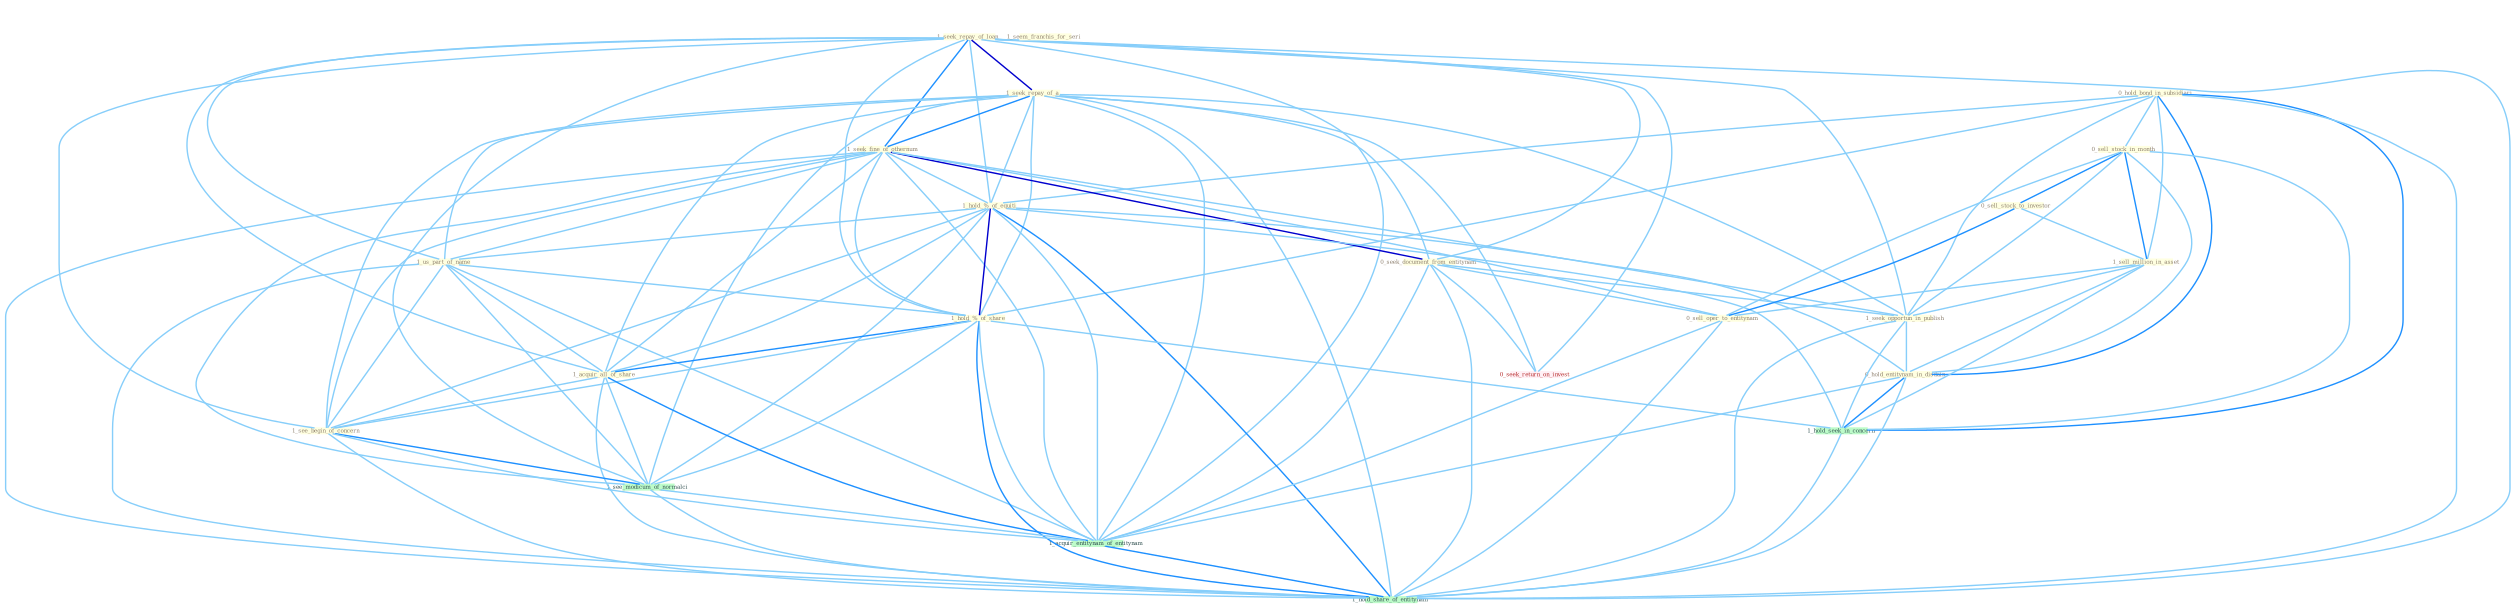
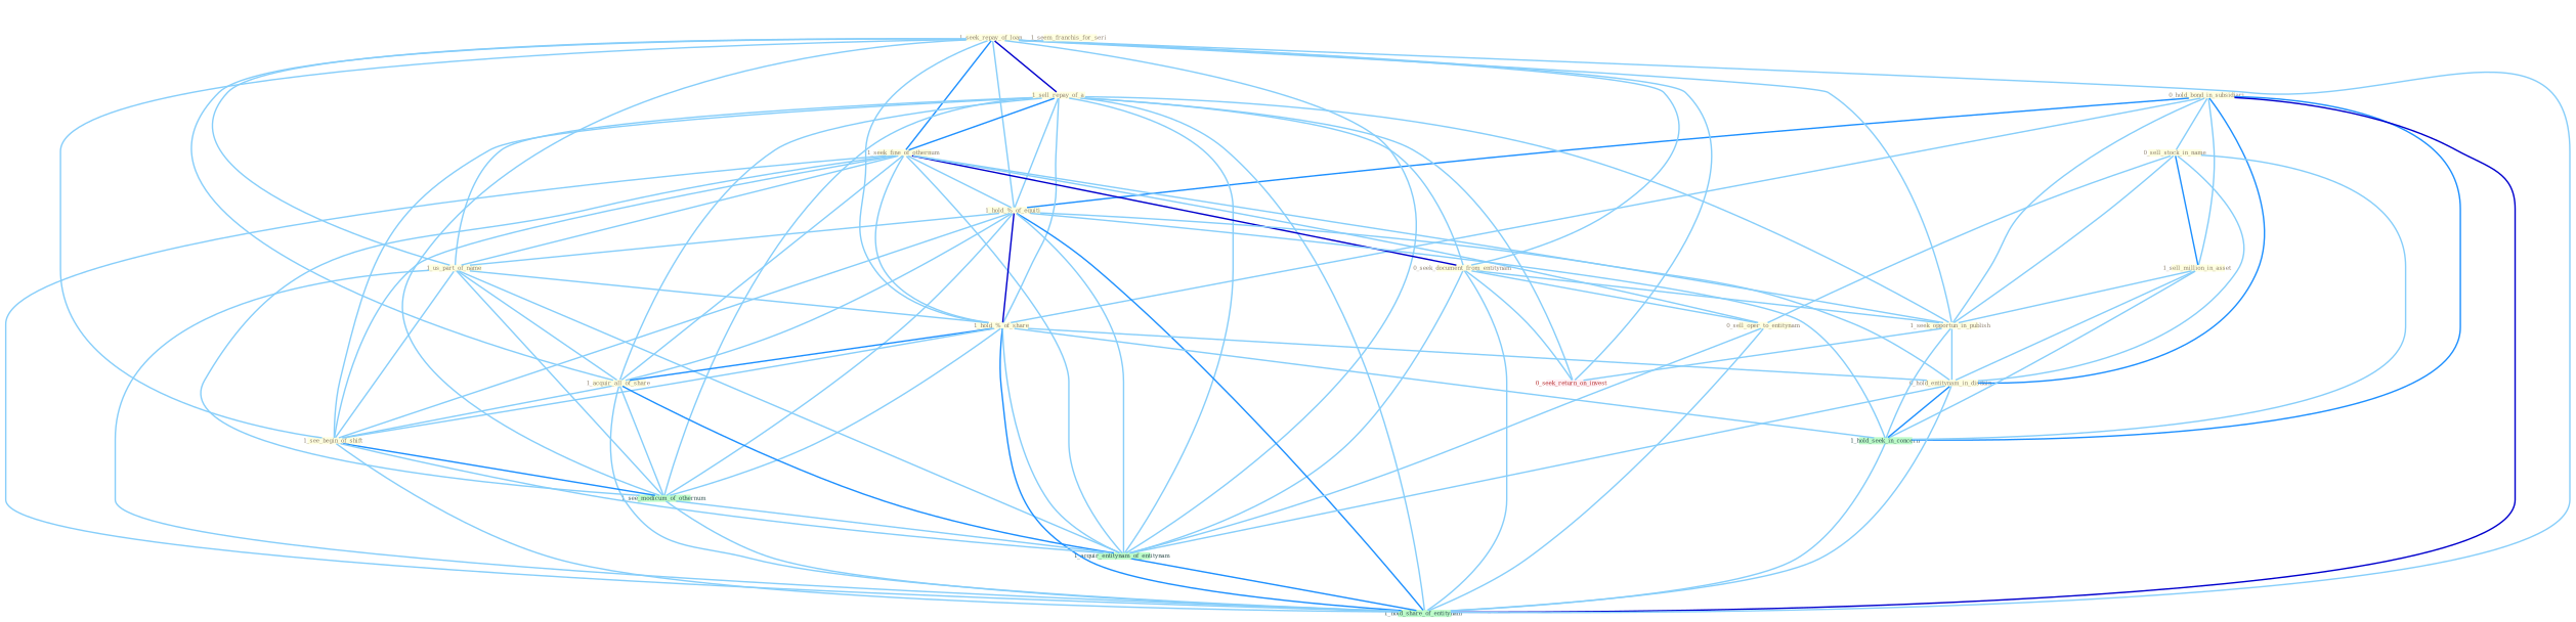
  graph {
    node [color="#ffffe0" fixedsize=true fontcolor="#8b7d6b" fontsize=4 shape=polygon style=filled]
    edge [color="#87cefa" w=1]
    "0_hold_bond_in_subsidiari " [height=.06 width=.5]
    "1_seek_repay_of_loan " [height=.06 width=.5]
-   "1_seek_repay_of_a " [height=.06 width=.5]
+   "1_seek_repay_of_a " [height=.06 width=.5 label="1_sell_repay_of_a"]
    "1_seek_fine_of_othernum " [height=.06 width=.5]
    "0_seek_document_from_entitynam " [height=.06 width=.5]
-   "0_sell_stock_in_month " [height=.06 width=.5]
+   "0_sell_stock_in_month " [height=.06 width=.5 label="0_sell_stock_in_name"]
    "1_hold_%_of_equiti " [height=.06 width=.5]
    "1_us_part_of_name " [height=.06 width=.5]
    "1_hold_%_of_share " [height=.06 width=.5]
-   "0_sell_stock_to_investor " [height=.06 width=.5]
    "1_seem_franchis_for_seri " [height=.06 width=.5]
    "1_sell_million_in_asset " [height=.06 width=.5]
    "0_sell_oper_to_entitynam " [height=.06 width=.5]
    "1_seek_opportun_in_publish " [height=.06 width=.5]
    "1_acquir_all_of_share " [height=.06 width=.5]
    "0_hold_entitynam_in_disdain " [height=.06 width=.5]
-   "1_see_begin_of_shift " [height=.06 width=.5 label="1_see_begin_of_concern"]
+   "1_see_begin_of_shift " [height=.06 width=.5]
    "0_seek_return_on_invest " [color="#fff0f5" fontcolor="#b22222" height=.06 width=.5]
    n19 [color="#BDFCC9" fontcolor="#2f4f4f" height=.06 label="1_hold_seek_in_concern" width=.5]
    "1_hold_share_of_entitynam " [color="#BDFCC9" fontcolor="#2f4f4f" height=.06 width=.5]
-   "1_see_modicum_of_normalci " [color="#BDFCC9" fontcolor="#2f4f4f" height=.06 width=.5]
+   "1_see_modicum_of_normalci " [color="#BDFCC9" fontcolor="#2f4f4f" height=.06 width=.5 label="1_see_modicum_of_othernum"]
    "1_acquir_entitynam_of_entitynam " [color="#BDFCC9" fontcolor="#2f4f4f" height=.06 width=.5]
    subgraph sub_1 {
      "0_hold_bond_in_subsidiari "
      "1_seek_repay_of_loan "
      "1_seek_repay_of_a "
      "1_seek_fine_of_othernum "
      "0_seek_document_from_entitynam "
      "0_sell_stock_in_month "
      "1_hold_%_of_equiti "
      "1_us_part_of_name "
      "1_hold_%_of_share "
-     "0_sell_stock_to_investor "
      "1_seem_franchis_for_seri "
      "1_sell_million_in_asset "
      "0_sell_oper_to_entitynam "
      "1_seek_opportun_in_publish "
      "1_acquir_all_of_share "
      "0_hold_entitynam_in_disdain "
      "1_see_begin_of_shift "
    }
    subgraph sub_2 {
      "0_seek_return_on_invest "
    }
    "0_hold_bond_in_subsidiari " -- "0_sell_stock_in_month "
-   "0_hold_bond_in_subsidiari " -- "1_hold_%_of_equiti "
+   "0_hold_bond_in_subsidiari " -- "1_hold_%_of_equiti " [color="#1e90ff"]
    "0_hold_bond_in_subsidiari " -- "1_hold_%_of_share "
    "0_hold_bond_in_subsidiari " -- "1_sell_million_in_asset "
    "0_hold_bond_in_subsidiari " -- "1_seek_opportun_in_publish "
    "0_hold_bond_in_subsidiari " -- "0_hold_entitynam_in_disdain " [color="#1e90ff" w=2]
    "0_hold_bond_in_subsidiari " -- n19 [color="#1e90ff" w=2]
-   "0_hold_bond_in_subsidiari " -- "1_hold_share_of_entitynam "
+   "0_hold_bond_in_subsidiari " -- "1_hold_share_of_entitynam " [color="#0000cd"]
    "1_seek_repay_of_loan " -- "1_seek_repay_of_a " [color="#0000cd" w=3]
    "1_seek_repay_of_loan " -- "1_seek_fine_of_othernum " [color="#1e90ff" w=2]
    "1_seek_repay_of_loan " -- "0_seek_document_from_entitynam "
    "1_seek_repay_of_loan " -- "1_hold_%_of_equiti "
    "1_seek_repay_of_loan " -- "1_us_part_of_name "
    "1_seek_repay_of_loan " -- "1_hold_%_of_share "
    "1_seek_repay_of_loan " -- "1_seek_opportun_in_publish "
    "1_seek_repay_of_loan " -- "1_acquir_all_of_share "
    "1_seek_repay_of_loan " -- "1_see_begin_of_shift "
    "1_seek_repay_of_loan " -- "0_seek_return_on_invest "
    "1_seek_repay_of_loan " -- "1_hold_share_of_entitynam "
    "1_seek_repay_of_loan " -- "1_see_modicum_of_normalci "
    "1_seek_repay_of_loan " -- "1_acquir_entitynam_of_entitynam "
    "1_seek_repay_of_a " -- "1_seek_fine_of_othernum " [color="#1e90ff" w=2]
    "1_seek_repay_of_a " -- "0_seek_document_from_entitynam "
    "1_seek_repay_of_a " -- "1_hold_%_of_equiti "
    "1_seek_repay_of_a " -- "1_us_part_of_name "
    "1_seek_repay_of_a " -- "1_hold_%_of_share "
    "1_seek_repay_of_a " -- "1_seek_opportun_in_publish "
    "1_seek_repay_of_a " -- "1_acquir_all_of_share "
    "1_seek_repay_of_a " -- "1_see_begin_of_shift "
    "1_seek_repay_of_a " -- "0_seek_return_on_invest "
    "1_seek_repay_of_a " -- "1_hold_share_of_entitynam "
    "1_seek_repay_of_a " -- "1_see_modicum_of_normalci "
    "1_seek_repay_of_a " -- "1_acquir_entitynam_of_entitynam "
    "1_seek_fine_of_othernum " -- "0_seek_document_from_entitynam " [color="#0000cd"]
    "1_seek_fine_of_othernum " -- "1_hold_%_of_equiti "
    "1_seek_fine_of_othernum " -- "1_us_part_of_name "
    "1_seek_fine_of_othernum " -- "1_hold_%_of_share "
    "1_seek_fine_of_othernum " -- "0_sell_oper_to_entitynam "
    "1_seek_fine_of_othernum " -- "1_seek_opportun_in_publish "
    "1_seek_fine_of_othernum " -- "1_acquir_all_of_share "
    "1_seek_fine_of_othernum " -- "1_see_begin_of_shift "
    "1_seek_fine_of_othernum " -- "1_hold_share_of_entitynam "
    "1_seek_fine_of_othernum " -- "1_see_modicum_of_normalci "
    "1_seek_fine_of_othernum " -- "1_acquir_entitynam_of_entitynam "
    "0_seek_document_from_entitynam " -- "0_sell_oper_to_entitynam "
    "0_seek_document_from_entitynam " -- "1_seek_opportun_in_publish "
    "0_seek_document_from_entitynam " -- "0_seek_return_on_invest "
    "0_seek_document_from_entitynam " -- "1_hold_share_of_entitynam "
    "0_seek_document_from_entitynam " -- "1_acquir_entitynam_of_entitynam "
-   "0_sell_stock_in_month " -- "0_sell_stock_to_investor " [color="#1e90ff" w=2]
    "0_sell_stock_in_month " -- "1_sell_million_in_asset " [color="#1e90ff" w=2]
    "0_sell_stock_in_month " -- "0_sell_oper_to_entitynam "
    "0_sell_stock_in_month " -- "1_seek_opportun_in_publish "
    "0_sell_stock_in_month " -- "0_hold_entitynam_in_disdain "
    "0_sell_stock_in_month " -- n19
    "1_hold_%_of_equiti " -- "1_us_part_of_name "
    "1_hold_%_of_equiti " -- "1_hold_%_of_share " [color="#0000cd" w=3]
    "1_hold_%_of_equiti " -- "1_acquir_all_of_share "
    "1_hold_%_of_equiti " -- "0_hold_entitynam_in_disdain "
    "1_hold_%_of_equiti " -- "1_see_begin_of_shift "
    "1_hold_%_of_equiti " -- n19
    "1_hold_%_of_equiti " -- "1_hold_share_of_entitynam " [color="#1e90ff" w=2]
    "1_hold_%_of_equiti " -- "1_see_modicum_of_normalci "
    "1_hold_%_of_equiti " -- "1_acquir_entitynam_of_entitynam "
    "1_us_part_of_name " -- "1_hold_%_of_share "
    "1_us_part_of_name " -- "1_acquir_all_of_share "
    "1_us_part_of_name " -- "1_see_begin_of_shift "
    "1_us_part_of_name " -- "1_hold_share_of_entitynam "
    "1_us_part_of_name " -- "1_see_modicum_of_normalci "
    "1_us_part_of_name " -- "1_acquir_entitynam_of_entitynam "
    "1_hold_%_of_share " -- "1_acquir_all_of_share " [color="#1e90ff" w=2]
+   "1_hold_%_of_share " -- "0_hold_entitynam_in_disdain "
    "1_hold_%_of_share " -- "1_see_begin_of_shift "
    "1_hold_%_of_share " -- n19
    "1_hold_%_of_share " -- "1_hold_share_of_entitynam " [color="#1e90ff" w=2]
    "1_hold_%_of_share " -- "1_see_modicum_of_normalci "
    "1_hold_%_of_share " -- "1_acquir_entitynam_of_entitynam "
-   "0_sell_stock_to_investor " -- "1_sell_million_in_asset "
-   "0_sell_stock_to_investor " -- "0_sell_oper_to_entitynam " [color="#1e90ff" w=2]
-   "1_sell_million_in_asset " -- "0_sell_oper_to_entitynam "
    "1_sell_million_in_asset " -- "1_seek_opportun_in_publish "
    "1_sell_million_in_asset " -- "0_hold_entitynam_in_disdain "
    "1_sell_million_in_asset " -- n19
    "0_sell_oper_to_entitynam " -- "1_hold_share_of_entitynam "
    "0_sell_oper_to_entitynam " -- "1_acquir_entitynam_of_entitynam "
    "1_seek_opportun_in_publish " -- "0_hold_entitynam_in_disdain "
-   "1_seek_opportun_in_publish " -- "1_hold_share_of_entitynam "
+   "1_seek_opportun_in_publish " -- "0_seek_return_on_invest "
    "1_seek_opportun_in_publish " -- n19
    "1_acquir_all_of_share " -- "1_see_begin_of_shift "
    "1_acquir_all_of_share " -- "1_hold_share_of_entitynam "
    "1_acquir_all_of_share " -- "1_see_modicum_of_normalci "
    "1_acquir_all_of_share " -- "1_acquir_entitynam_of_entitynam " [color="#1e90ff" w=2]
    "0_hold_entitynam_in_disdain " -- n19 [color="#1e90ff" w=2]
    "0_hold_entitynam_in_disdain " -- "1_hold_share_of_entitynam "
    "0_hold_entitynam_in_disdain " -- "1_acquir_entitynam_of_entitynam "
    "1_see_begin_of_shift " -- "1_hold_share_of_entitynam "
    "1_see_begin_of_shift " -- "1_see_modicum_of_normalci " [color="#1e90ff" w=2]
    "1_see_begin_of_shift " -- "1_acquir_entitynam_of_entitynam "
    n19 -- "1_hold_share_of_entitynam "
    "1_see_modicum_of_normalci " -- "1_hold_share_of_entitynam "
    "1_see_modicum_of_normalci " -- "1_acquir_entitynam_of_entitynam "
    "1_acquir_entitynam_of_entitynam " -- "1_hold_share_of_entitynam " [color="#1e90ff" w=2]
  }
